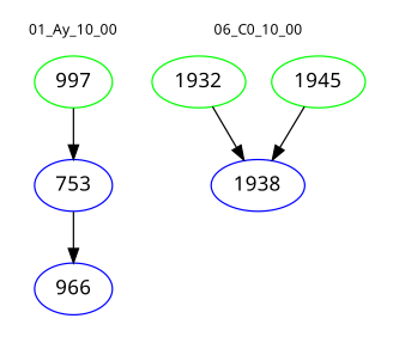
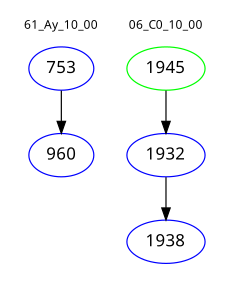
  digraph {
    fontname="Noto Sans"
    node [color=blue fontname="Noto Sans"]
    edge [color=black fontname="Noto Sans"]
-   n1 [color=green label=997]
    n2 [label=753]
-   n3 [label=966]
+   n3 [label=960]
    n4 [color=green label=1945]
-   n5 [color=green label=1932]
+   n5 [label=1932]
    n6 [label=1938]
    subgraph cluster_1 {
      color=white
      fontsize=10
-     label="01_Ay_10_00"
-     n1
+     label="61_Ay_10_00"
      n2
      n3
    }
    subgraph cluster_2 {
      color=white
      fontsize=10
      label="06_C0_10_00"
      n4
      n5
      n6
    }
-   n1 -> n2
    n2 -> n3
-   n4 -> n6
+   n4 -> n5
    n5 -> n6
  }
